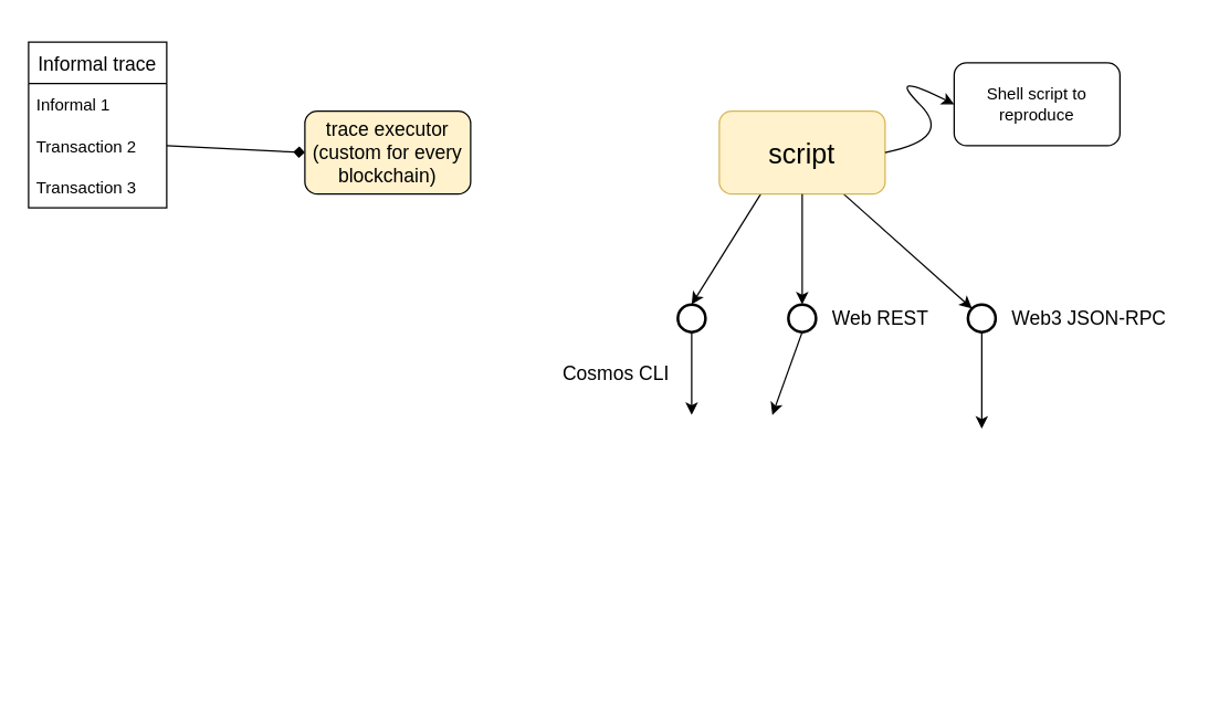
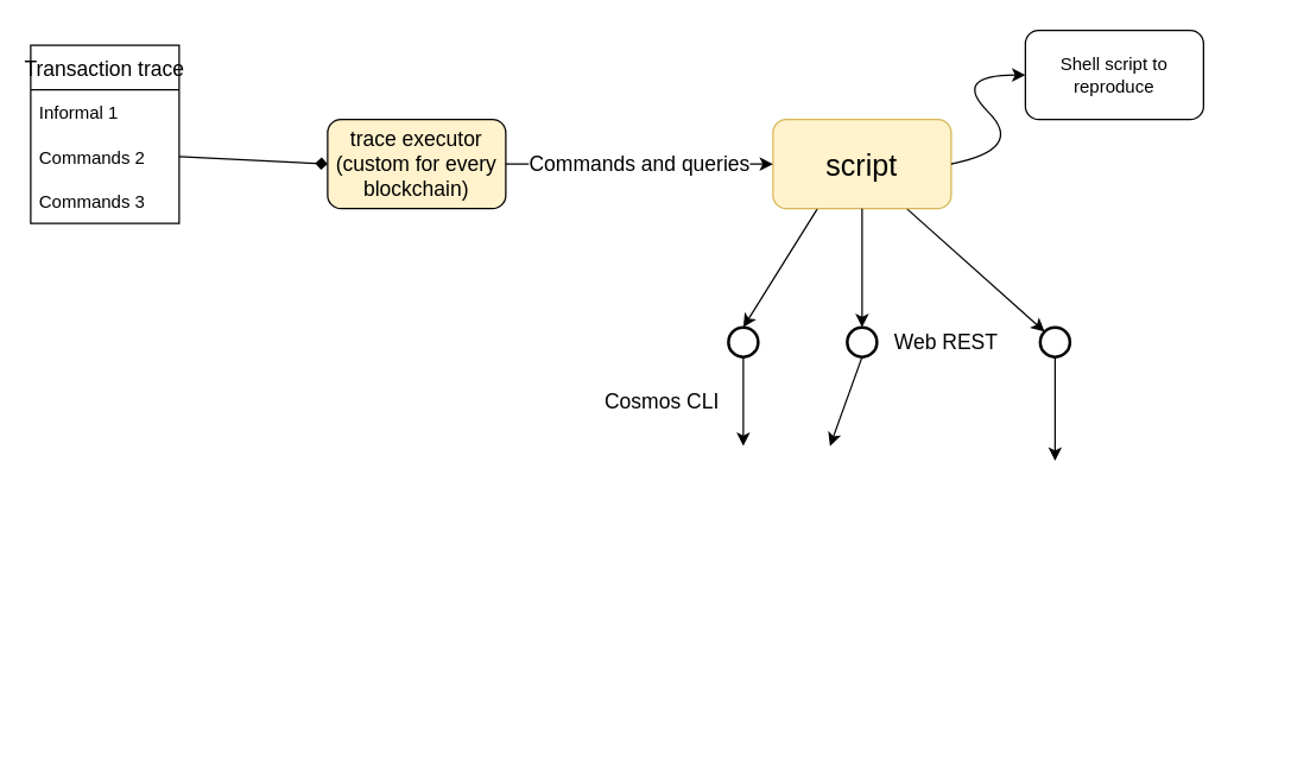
  <mxCell id="0" />
  <mxCell id="1" parent="0" />
  <mxCell id="2" value="trace executor&lt;br style=&quot;font-size: 14px;&quot;&gt;(custom for every blockchain)" style="rounded=1;whiteSpace=wrap;html=1;fontSize=14;fillColor=#fff2cc;" vertex="1" parent="1"><mxGeometry x="220" y="80" width="120" height="60" as="geometry" /></mxCell>
  <mxCell id="3" style="rounded=0;orthogonalLoop=1;jettySize=auto;html=1;exitX=0.25;exitY=1;exitDx=0;exitDy=0;entryX=0.5;entryY=0;entryDx=0;entryDy=0;entryPerimeter=0;" edge="1" parent="1" source="5" target="7"><mxGeometry relative="1" as="geometry" /></mxCell>
  <mxCell id="4" style="edgeStyle=none;rounded=0;orthogonalLoop=1;jettySize=auto;html=1;exitX=0.75;exitY=1;exitDx=0;exitDy=0;entryX=0.145;entryY=0.145;entryDx=0;entryDy=0;entryPerimeter=0;" edge="1" parent="1" source="5" target="13"><mxGeometry relative="1" as="geometry" /></mxCell>
  <mxCell id="5" value="script" style="rounded=1;whiteSpace=wrap;html=1;fillColor=#fff2cc;strokeColor=#d6b656;fontSize=20;" vertex="1" parent="1"><mxGeometry x="520" y="80" width="120" height="60" as="geometry" /></mxCell>
+ <mxCell id="6" value="Commands and queries" style="endArrow=classic;html=1;rounded=0;exitX=1;exitY=0.5;exitDx=0;exitDy=0;entryX=0;entryY=0.5;entryDx=0;entryDy=0;fontSize=14;" edge="1" parent="1" source="2" target="5"><mxGeometry width="50" height="50" relative="1" as="geometry"><mxPoint x="350" y="130" as="sourcePoint" /><mxPoint x="400" y="80" as="targetPoint" /></mxGeometry></mxCell>
  <mxCell id="7" value="" style="strokeWidth=2;html=1;shape=mxgraph.flowchart.start_2;whiteSpace=wrap;" vertex="1" parent="1"><mxGeometry x="490" y="220" width="20" height="20" as="geometry" /></mxCell>
  <mxCell id="8" value="Cosmos CLI" style="text;html=1;align=center;verticalAlign=middle;resizable=0;points=[];autosize=1;strokeColor=none;fillColor=none;fontSize=14;" vertex="1" parent="1"><mxGeometry x="400" y="260" width="90" height="20" as="geometry" /></mxCell>
  <mxCell id="9" value="" style="strokeWidth=2;html=1;shape=mxgraph.flowchart.start_2;whiteSpace=wrap;" vertex="1" parent="1"><mxGeometry x="570" y="220" width="20" height="20" as="geometry" /></mxCell>
  <mxCell id="10" value="Web REST" style="text;html=1;align=left;verticalAlign=middle;resizable=0;points=[];autosize=1;strokeColor=none;fillColor=none;fontSize=14;" vertex="1" parent="1"><mxGeometry x="600" y="220" width="110" height="20" as="geometry" /></mxCell>
  <mxCell id="11" style="rounded=0;orthogonalLoop=1;jettySize=auto;html=1;exitX=0.5;exitY=1;exitDx=0;exitDy=0;entryX=0.5;entryY=0;entryDx=0;entryDy=0;entryPerimeter=0;" edge="1" parent="1" source="5" target="9"><mxGeometry relative="1" as="geometry"><mxPoint x="540" y="150" as="sourcePoint" /><mxPoint x="510" y="230" as="targetPoint" /></mxGeometry></mxCell>
  <mxCell id="12" style="edgeStyle=none;rounded=0;orthogonalLoop=1;jettySize=auto;html=1;exitX=0.5;exitY=1;exitDx=0;exitDy=0;exitPerimeter=0;" edge="1" parent="1" source="13" target="23"><mxGeometry relative="1" as="geometry" /></mxCell>
  <mxCell id="13" value="" style="strokeWidth=2;html=1;shape=mxgraph.flowchart.start_2;whiteSpace=wrap;" vertex="1" parent="1"><mxGeometry x="700" y="220" width="20" height="20" as="geometry" /></mxCell>
- <mxCell id="14" value="Web3 JSON-RPC" style="text;html=1;align=left;verticalAlign=middle;resizable=0;points=[];autosize=1;strokeColor=none;fillColor=none;fontSize=14;" vertex="1" parent="1"><mxGeometry x="730" y="220" width="130" height="20" as="geometry" /></mxCell>
- <mxCell id="15" value="Informal trace" style="swimlane;fontStyle=0;childLayout=stackLayout;horizontal=1;startSize=30;horizontalStack=0;resizeParent=1;resizeParentMax=0;resizeLast=0;collapsible=1;marginBottom=0;fontSize=14;" vertex="1" parent="1"><mxGeometry x="20" y="30" width="100" height="120" as="geometry" /></mxCell>
+ <mxCell id="15" value="Transaction trace" style="swimlane;fontStyle=0;childLayout=stackLayout;horizontal=1;startSize=30;horizontalStack=0;resizeParent=1;resizeParentMax=0;resizeLast=0;collapsible=1;marginBottom=0;fontSize=14;" vertex="1" parent="1"><mxGeometry x="20" y="30" width="100" height="120" as="geometry" /></mxCell>
  <mxCell id="16" value="Informal 1" style="text;strokeColor=none;fillColor=none;align=left;verticalAlign=middle;spacingLeft=4;spacingRight=4;overflow=hidden;points=[[0,0.5],[1,0.5]];portConstraint=eastwest;rotatable=0;" vertex="1" parent="15"><mxGeometry y="30" width="100" height="30" as="geometry" /></mxCell>
- <mxCell id="17" value="Transaction 2" style="text;strokeColor=none;fillColor=none;align=left;verticalAlign=middle;spacingLeft=4;spacingRight=4;overflow=hidden;points=[[0,0.5],[1,0.5]];portConstraint=eastwest;rotatable=0;" vertex="1" parent="15"><mxGeometry y="60" width="100" height="30" as="geometry" /></mxCell>
- <mxCell id="18" value="Transaction 3" style="text;strokeColor=none;fillColor=none;align=left;verticalAlign=middle;spacingLeft=4;spacingRight=4;overflow=hidden;points=[[0,0.5],[1,0.5]];portConstraint=eastwest;rotatable=0;" vertex="1" parent="15"><mxGeometry y="90" width="100" height="30" as="geometry" /></mxCell>
+ <mxCell id="17" value="Commands 2" style="text;strokeColor=none;fillColor=none;align=left;verticalAlign=middle;spacingLeft=4;spacingRight=4;overflow=hidden;points=[[0,0.5],[1,0.5]];portConstraint=eastwest;rotatable=0;" vertex="1" parent="15"><mxGeometry y="60" width="100" height="30" as="geometry" /></mxCell>
+ <mxCell id="18" value="Commands 3" style="text;strokeColor=none;fillColor=none;align=left;verticalAlign=middle;spacingLeft=4;spacingRight=4;overflow=hidden;points=[[0,0.5],[1,0.5]];portConstraint=eastwest;rotatable=0;" vertex="1" parent="15"><mxGeometry y="90" width="100" height="30" as="geometry" /></mxCell>
  <mxCell id="19" value="" style="endArrow=diamond;html=1;rounded=0;entryX=0;entryY=0.5;entryDx=0;entryDy=0;exitX=1;exitY=0.5;exitDx=0;exitDy=0;" edge="1" parent="1" source="17" target="2"><mxGeometry width="50" height="50" relative="1" as="geometry"><mxPoint x="130" y="150" as="sourcePoint" /><mxPoint x="180" y="100" as="targetPoint" /></mxGeometry></mxCell>
  <mxCell id="20" value="" style="shape=image;verticalLabelPosition=bottom;labelBackgroundColor=default;verticalAlign=top;aspect=fixed;imageAspect=0;image=https://captainaltcoin.com/wp-content/uploads/2019/04/cosmos-sdk-1024x832.png;" vertex="1" parent="1"><mxGeometry x="383.21" y="300" width="233.57" height="190" as="geometry" /></mxCell>
  <mxCell id="21" value="" style="endArrow=classic;html=1;rounded=0;entryX=0.5;entryY=0;entryDx=0;entryDy=0;exitX=0.5;exitY=1;exitDx=0;exitDy=0;exitPerimeter=0;" edge="1" parent="1" source="7" target="20"><mxGeometry width="50" height="50" relative="1" as="geometry"><mxPoint x="350" y="260" as="sourcePoint" /><mxPoint x="400" y="210" as="targetPoint" /></mxGeometry></mxCell>
  <mxCell id="22" value="" style="endArrow=classic;html=1;rounded=0;entryX=0.75;entryY=0;entryDx=0;entryDy=0;exitX=0.5;exitY=1;exitDx=0;exitDy=0;exitPerimeter=0;" edge="1" parent="1" source="9" target="20"><mxGeometry width="50" height="50" relative="1" as="geometry"><mxPoint x="510" y="250" as="sourcePoint" /><mxPoint x="509.995" y="310" as="targetPoint" /></mxGeometry></mxCell>
  <mxCell id="23" value="" style="shape=image;verticalLabelPosition=bottom;labelBackgroundColor=default;verticalAlign=top;aspect=fixed;imageAspect=0;image=https://upload.wikimedia.org/wikipedia/commons/thumb/6/6f/Ethereum-icon-purple.svg/800px-Ethereum-icon-purple.svg.png;" vertex="1" parent="1"><mxGeometry x="650" y="310" width="120" height="120" as="geometry" /></mxCell>
  <mxCell id="24" value="" style="curved=1;endArrow=classic;html=1;rounded=0;exitX=1;exitY=0.5;exitDx=0;exitDy=0;entryX=0;entryY=0.5;entryDx=0;entryDy=0;" edge="1" parent="1" source="5" target="25"><mxGeometry width="50" height="50" relative="1" as="geometry"><mxPoint x="640" y="100" as="sourcePoint" /><mxPoint x="690" y="50" as="targetPoint" /><Array as="points"><mxPoint x="690" y="100" /><mxPoint x="640" y="50" /></Array></mxGeometry></mxCell>
- <mxCell id="25" value="Shell script to reproduce" style="rounded=1;whiteSpace=wrap;html=1;" vertex="1" parent="1"><mxGeometry x="690" y="45" width="120" height="60" as="geometry" /></mxCell>
+ <mxCell id="25" value="Shell script to reproduce" style="rounded=1;whiteSpace=wrap;html=1;" vertex="1" parent="1"><mxGeometry x="690" y="20" width="120" height="60" as="geometry" /></mxCell>
